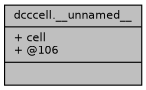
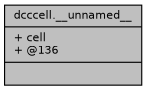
  digraph {
-   n1 [color=black fillcolor=grey75 fontcolor=black fontname=Helvetica fontsize=10 height=0.2 label="{dcccell.__unnamed__\n|+ cell\l+ @106\l|}" shape=record style=filled width=0.4]
+   n1 [color=black fillcolor=grey75 fontcolor=black fontname=Helvetica fontsize=10 height=0.2 label="{dcccell.__unnamed__\n|+ cell\l+ @136\l|}" shape=record style=filled width=0.4]
  }
